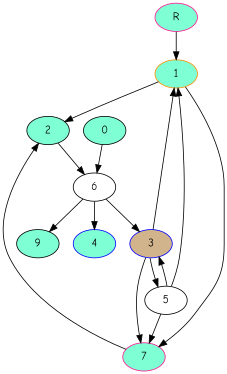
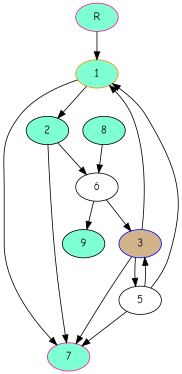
  digraph {
    fontname="Comic Neue"
    node [color=black fillcolor=aquamarine fontname="Comic Neue" style=filled]
    edge [fontname="Comic Neue"]
    1 [color=darkorange]
    2
    7 [color=deeppink]
    6 [fillcolor=white]
-   4 [color=blue]
    3 [color=blue fillcolor=tan]
    9
    5 [fillcolor=white]
-   8 [label=0]
+   8
    R [color=deeppink]
    1 -> 2
    1 -> 7
-   7 -> 2
+   2 -> 7
    2 -> 6
-   6 -> 4
    6 -> 3
    6 -> 9
    3 -> 1
    3 -> 7
    3 -> 5
    5 -> 1
    5 -> 7
    5 -> 3
    8 -> 6
    R -> 1
  }
